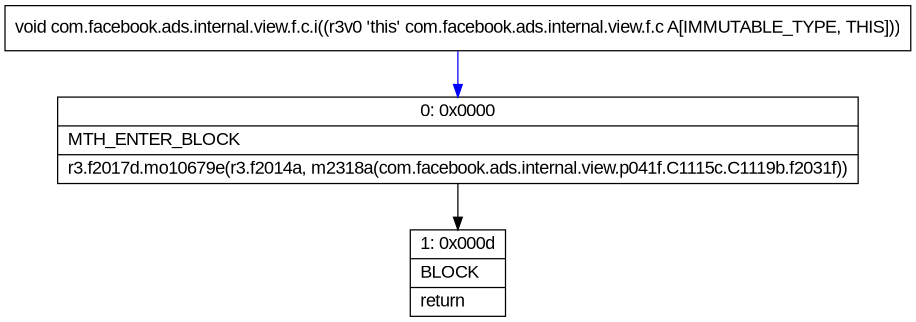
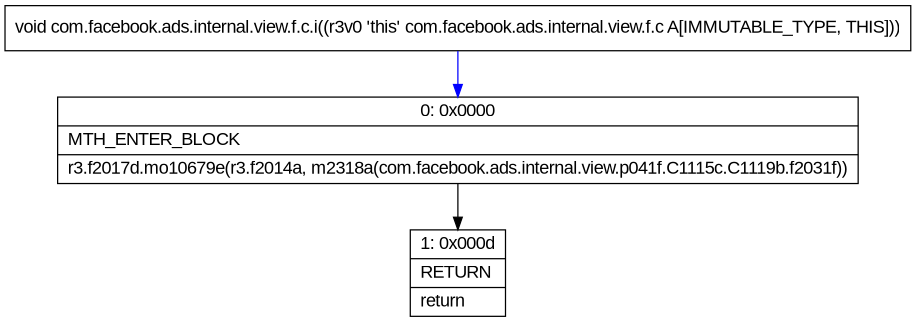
  digraph {
    fontname="Liberation Sans"
    node [shape=record fontname="Liberation Sans"]
    edge [style=solid fontname="Liberation Sans"]
    n1 [label="{0\:\ 0x0000|MTH_ENTER_BLOCK\l|r3.f2017d.mo10679e(r3.f2014a, m2318a(com.facebook.ads.internal.view.p041f.C1115c.C1119b.f2031f))\l}"]
-   n2 [label="{1\:\ 0x000d|BLOCK\l|return\l}"]
+   n2 [label="{1\:\ 0x000d|RETURN\l|return\l}"]
    n3 [label="{void com.facebook.ads.internal.view.f.c.i((r3v0 'this' com.facebook.ads.internal.view.f.c A[IMMUTABLE_TYPE, THIS])) }"]
    n1 -> n2 [color=black]
    n3 -> n1 [color=blue]
  }
